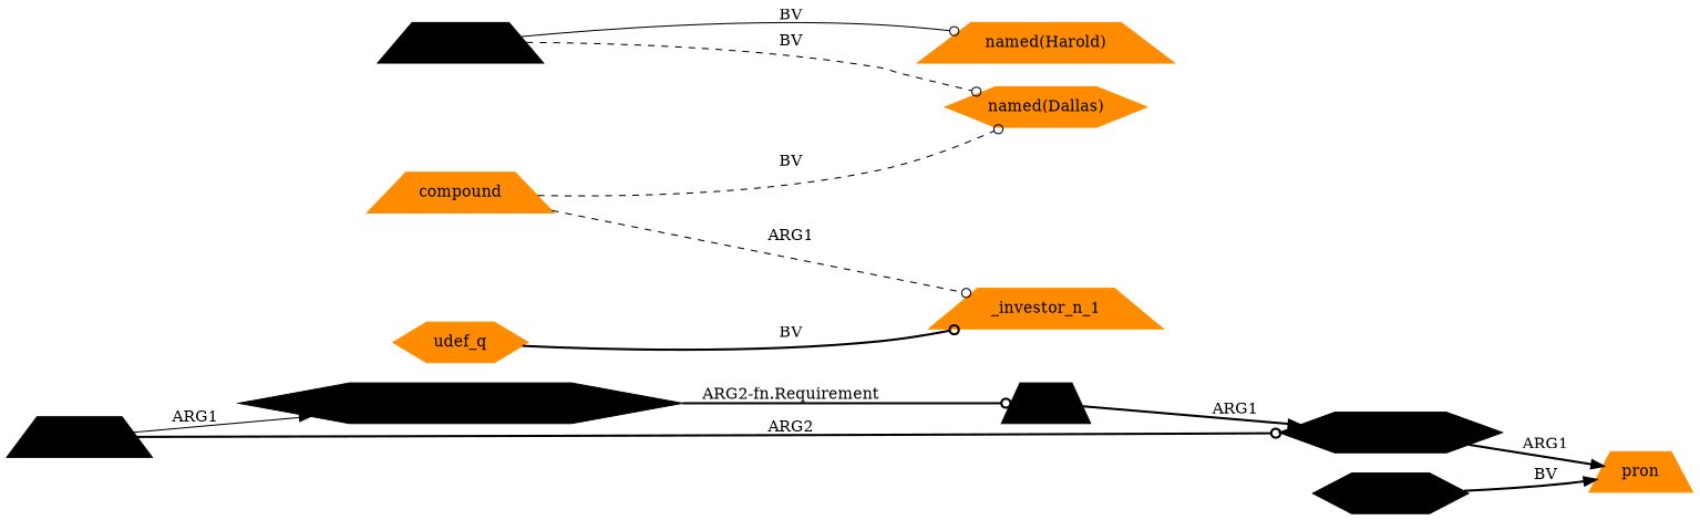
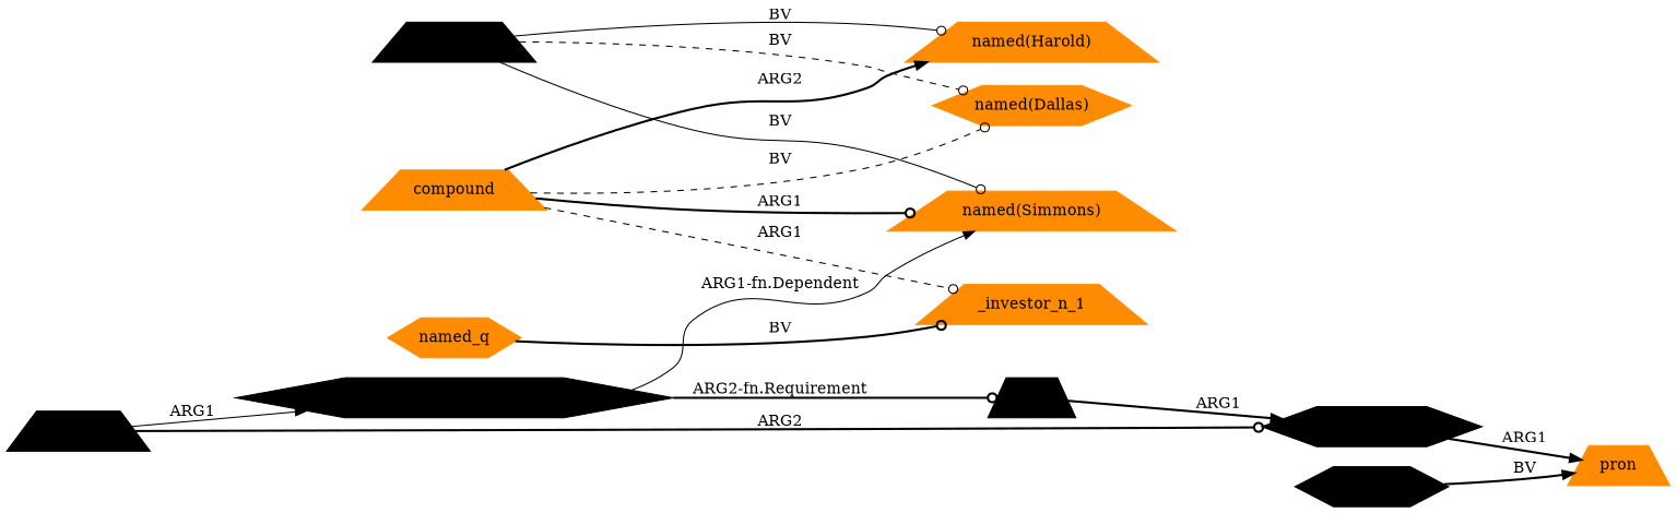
  digraph {
    rankdir=LR
    node [color=darkorange shape=trapezium style=filled]
    edge [arrowhead=odot style=bold]
    proper_q [color=black]
    "named(Harold)"
    "named(Dallas)" [shape=hexagon]
+   "named(Simmons)"
    compound
    _investor_n_1
    "_say_v_to-fn.Have_as_requirement" [color=black shape=hexagon]
    neg [color=black]
    _interested_a_in [color=black shape=hexagon]
    pron
-   udef_q [shape=hexagon]
+   udef_q [shape=hexagon label=named_q]
    focus_d [color=black]
    pronoun_q [color=black shape=hexagon]
    proper_q -> "named(Harold)" [label=BV style=solid]
    proper_q -> "named(Dallas)" [label=BV style=dashed]
+   proper_q -> "named(Simmons)" [label=BV style=solid]
+   compound -> "named(Harold)" [arrowhead=normal label=ARG2]
    compound -> "named(Dallas)" [label=BV style=dashed]
+   compound -> "named(Simmons)" [label=ARG1]
    compound -> _investor_n_1 [label=ARG1 style=dashed]
+   "_say_v_to-fn.Have_as_requirement" -> "named(Simmons)" [arrowhead=normal label="ARG1-fn.Dependent" style=solid]
    "_say_v_to-fn.Have_as_requirement" -> neg [label="ARG2-fn.Requirement"]
    neg -> _interested_a_in [arrowhead=normal label=ARG1]
    _interested_a_in -> pron [arrowhead=normal label=ARG1]
    udef_q -> _investor_n_1 [label=BV]
    focus_d -> "_say_v_to-fn.Have_as_requirement" [arrowhead=normal label=ARG1 style=solid]
    focus_d -> _interested_a_in [label=ARG2]
    pronoun_q -> pron [arrowhead=normal label=BV]
  }
